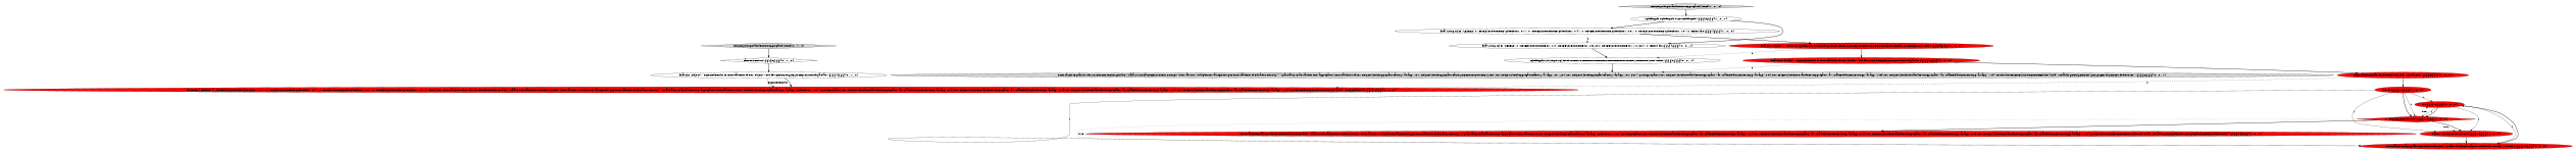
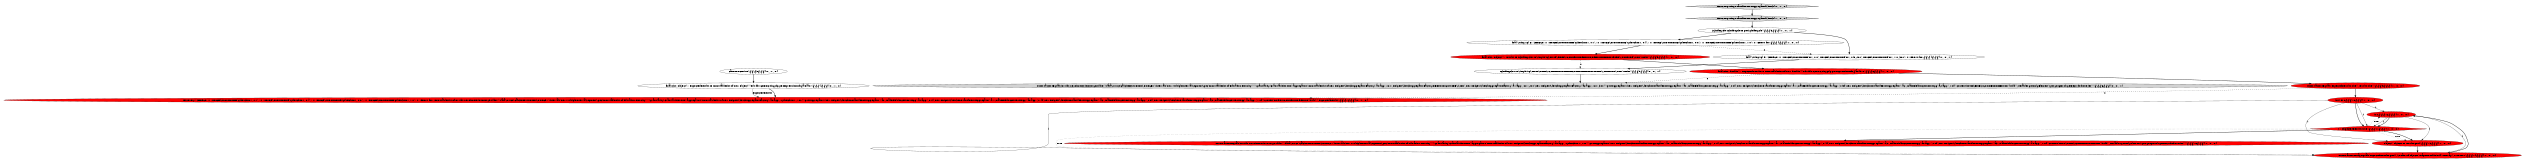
  digraph {
    node [fillcolor=red shape=ellipse style=filled]
    edge [style=bold]
    n1 [label="Assert.assertEquals(expectedResults.size(),results.size())@@@9@@@['1', '0', '0']"]
    n2 [label="int i = 0@@@10@@@['1', '0', '0']"]
    n3 [label="testQuery(\"SELECT\" + \"TDIGEST_QUANTILE(qsketch_m1, 0.1),\" + \"TDIGEST_QUANTILE(qsketch_m1, 0.4),\" + \"TDIGEST_QUANTILE(qsketch_m1, 0.8),\" + \"TDIGEST_QUANTILE(qsketch_m1, 1.0)\" + \"FROM foo\",ImmutableList.of(Druids.newTimeseriesQueryBuilder().dataSource(CalciteTests.DATASOURCE1).intervals(new MultipleIntervalSegmentSpec(ImmutableList.of(Filtration.eternity()))).granularity(Granularities.ALL).aggregators(ImmutableList.of(new TDigestSketchAggregatorFactory(\"a0:agg\",\"qsketch_m1\",100))).postAggregators(new TDigestSketchToQuantilePostAggregator(\"a0\",makeFieldAccessPostAgg(\"a0:agg\"),0.1f),new TDigestSketchToQuantilePostAggregator(\"a1\",makeFieldAccessPostAgg(\"a0:agg\"),0.4f),new TDigestSketchToQuantilePostAggregator(\"a2\",makeFieldAccessPostAgg(\"a0:agg\"),0.8f),new TDigestSketchToQuantilePostAggregator(\"a3\",makeFieldAccessPostAgg(\"a0:agg\"),1.0f)).context(QUERY_CONTEXT_DEFAULT).build()),expectedResults)@@@7@@@['0', '1', '0']"]
    n4 [label="i++@@@12@@@['1', '0', '0']"]
    n5 [label="Assert.assertArrayEquals(expectedResults.get(i),Stream.of(objects).mapToDouble(null).toArray(),0.000001)@@@14@@@['1', '0', '0']"]
    n6 [label="i < expectedResults.size()@@@11@@@['1', '0', '0']" shape=diamond]
    n7 [label="Object(( objects = results.get(i)@@@13@@@['1', '0', '0']"]
    n8 [fillcolor=white label="sqlLifecycle.runSimple(sql,TIMESERIES_CONTEXT_DEFAULT,DEFAULT_PARAMETERS,AUTH_RESULT).toList()@@@5@@@['0', '0', '1']"]
    n9 [fillcolor=lightgray label="Assert.assertEquals(Druids.newTimeseriesQueryBuilder().dataSource(CalciteTests.DATASOURCE1).intervals(new MultipleIntervalSegmentSpec(ImmutableList.of(Filtration.eternity()))).granularity(Granularities.ALL).aggregators(ImmutableList.of(new TDigestSketchAggregatorFactory(\"a0:agg\",\"m1\",TDigestSketchAggregatorFactory.DEFAULT_COMPRESSION),new TDigestSketchAggregatorFactory(\"a1:agg\",\"m1\",200),new TDigestSketchAggregatorFactory(\"a2:agg\",\"m1\",300))).postAggregators(new TDigestSketchToQuantilePostAggregator(\"a0\",makeFieldAccessPostAgg(\"a0:agg\"),0.0f),new TDigestSketchToQuantilePostAggregator(\"a1\",makeFieldAccessPostAgg(\"a1:agg\"),0.5f),new TDigestSketchToQuantilePostAggregator(\"a2\",makeFieldAccessPostAgg(\"a2:agg\"),1.0f)).context(TIMESERIES_CONTEXT_DEFAULT).build(),Iterables.getOnlyElement(queryLogHook.getRecordedQueries()))@@@6@@@['0', '0', '1']"]
    n10 [label="final List<double((> expectedResults = ImmutableList.of(new double((((edu.fdu.CPPDG.tinypdg.pe.ExpressionInfo@a84970)@@@6@@@['1', '0', '0']"]
    n11 [fillcolor=white label="final String sql = \"SELECT\" + \"TDIGEST_QUANTILE(m1, 0.0), TDIGEST_QUANTILE(m1, 0.5, 200), TDIGEST_QUANTILE(m1, 1.0, 300)\" + \"FROM foo\"@@@4@@@['0', '0', '1']"]
    n12 [label="final List<Object((> results = sqlLifecycle.runSimple(sql,TIMESERIES_CONTEXT_DEFAULT,DEFAULT_PARAMETERS,AUTH_RESULT).toList()@@@5@@@['1', '0', '0']"]
    n13 [label="Assert.assertEquals(Druids.newTimeseriesQueryBuilder().dataSource(CalciteTests.DATASOURCE1).intervals(new MultipleIntervalSegmentSpec(ImmutableList.of(Filtration.eternity()))).granularity(Granularities.ALL).aggregators(ImmutableList.of(new TDigestSketchAggregatorFactory(\"a0:agg\",\"qsketch_m1\",100))).postAggregators(new TDigestSketchToQuantilePostAggregator(\"a0\",makeFieldAccessPostAgg(\"a0:agg\"),0.1f),new TDigestSketchToQuantilePostAggregator(\"a1\",makeFieldAccessPostAgg(\"a0:agg\"),0.4f),new TDigestSketchToQuantilePostAggregator(\"a2\",makeFieldAccessPostAgg(\"a0:agg\"),0.8f),new TDigestSketchToQuantilePostAggregator(\"a3\",makeFieldAccessPostAgg(\"a0:agg\"),1.0f)).context(TIMESERIES_CONTEXT_DEFAULT).build(),Iterables.getOnlyElement(queryLogHook.getRecordedQueries()))@@@16@@@['1', '0', '0']"]
    n14 [fillcolor=lightgray label="testComputingQuantileOnPreAggregatedSketch['1', '0', '0']" shape=diamond]
    n15 [fillcolor=white label="SqlLifecycle sqlLifecycle = getSqlLifecycle()@@@3@@@['1', '0', '1']"]
    n16 [fillcolor=white label="final String sql = \"SELECT\" + \"TDIGEST_QUANTILE(qsketch_m1, 0.1),\" + \"TDIGEST_QUANTILE(qsketch_m1, 0.4),\" + \"TDIGEST_QUANTILE(qsketch_m1, 0.8),\" + \"TDIGEST_QUANTILE(qsketch_m1, 1.0)\" + \"FROM foo\"@@@4@@@['1', '0', '0']"]
    n17 [fillcolor=lightgray label="testComputingQuantileOnPreAggregatedSketch['0', '1', '0']" shape=diamond]
-   n18 [fillcolor=white label="cannotVectorize()@@@3@@@['0', '1', '0']" shape=diamond]
+   n18 [fillcolor=white label="cannotVectorize()@@@3@@@['0', '1', '0']"]
    n19 [fillcolor=white label="final List<Object((> expectedResults = ImmutableList.of(new Object((((edu.fdu.CPPDG.tinypdg.pe.ExpressionInfo@a84a07)@@@4@@@['0', '1', '0']"]
    n1 -> n2
    n1 -> n3 [label=0 style=dashed]
    n2 -> n4 [label=i style=solid]
    n2 -> n5 [label=i style=solid]
    n2 -> n6
    n2 -> n6 [label=i style=solid]
    n2 -> n7 [label=i style=solid]
    n4 -> n5 [label=i style=solid]
    n4 -> n6 [label=i style=solid]
    n4 -> n6
    n4 -> n7 [label=i style=solid]
    n5 -> n4
    n6 -> n4 [label=true style=dotted]
    n6 -> n5 [label=true style=dotted]
    n6 -> n7 [label=true style=dotted]
    n6 -> n7
    n6 -> n13
    n7 -> n5
    n8 -> n9
    n10 -> n1
    n10 -> n9 [label=0 style=dashed]
    n11 -> n8
    n12 -> n8 [label=0 style=dashed]
    n12 -> n10
    n14 -> n15
    n15 -> n11
    n15 -> n16
    n16 -> n11 [label=0 style=dashed]
    n16 -> n12
-   n17 -> n18
+   n17 -> n14
    n18 -> n19
    n19 -> n3
    n19 -> n3 [label=expectedResults style=solid]
  }
